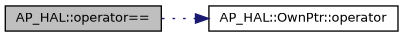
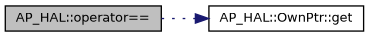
  digraph {
    rankdir=LR
    node [color=black fontname=Helvetica fontsize=10 shape=record style=filled]
    n1 [fillcolor=grey75 fontcolor=black height=0.2 label="AP_HAL::operator==" width=0.4]
-   n2 [fillcolor=white height=0.2 label="AP_HAL::OwnPtr::operator" width=0.4]
+   n2 [fillcolor=white height=0.2 label="AP_HAL::OwnPtr::get" width=0.4]
    n1 -> n2 [color=midnightblue fontname=Helvetica fontsize=10 labelfontname=Helvetica labelfontsize=10 style=dotted]
  }
